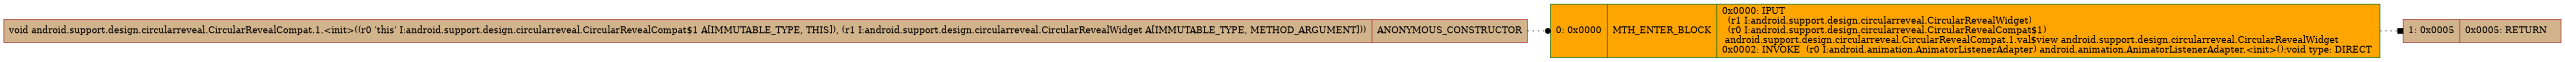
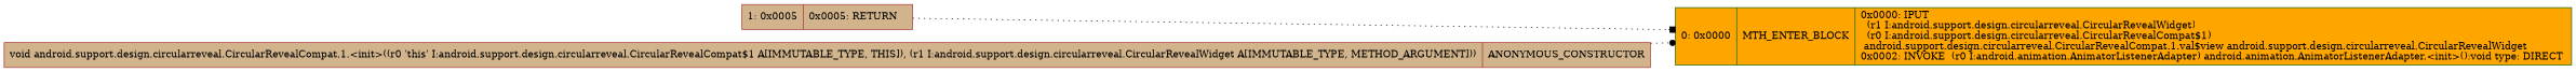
  digraph {
    rankdir=LR
    node [shape=record style=filled fillcolor=tan color=brown]
    edge [style=dotted]
    n1 [label="{0\:\ 0x0000|MTH_ENTER_BLOCK\l|0x0000: IPUT  \l  (r1 I:android.support.design.circularreveal.CircularRevealWidget)\l  (r0 I:android.support.design.circularreveal.CircularRevealCompat$1)\l android.support.design.circularreveal.CircularRevealCompat.1.val$view android.support.design.circularreveal.CircularRevealWidget \l0x0002: INVOKE  (r0 I:android.animation.AnimatorListenerAdapter) android.animation.AnimatorListenerAdapter.\<init\>():void type: DIRECT \l}" fillcolor=orange color=darkgreen]
    n2 [label="{1\:\ 0x0005|0x0005: RETURN   \l}"]
    n3 [label="{void android.support.design.circularreveal.CircularRevealCompat.1.\<init\>((r0 'this' I:android.support.design.circularreveal.CircularRevealCompat$1 A[IMMUTABLE_TYPE, THIS]), (r1 I:android.support.design.circularreveal.CircularRevealWidget A[IMMUTABLE_TYPE, METHOD_ARGUMENT]))  | ANONYMOUS_CONSTRUCTOR\l}"]
-   n1 -> n2 [arrowhead=box]
+   n2 -> n1 [arrowhead=box]
    n3 -> n1 [arrowhead=dot]
  }
